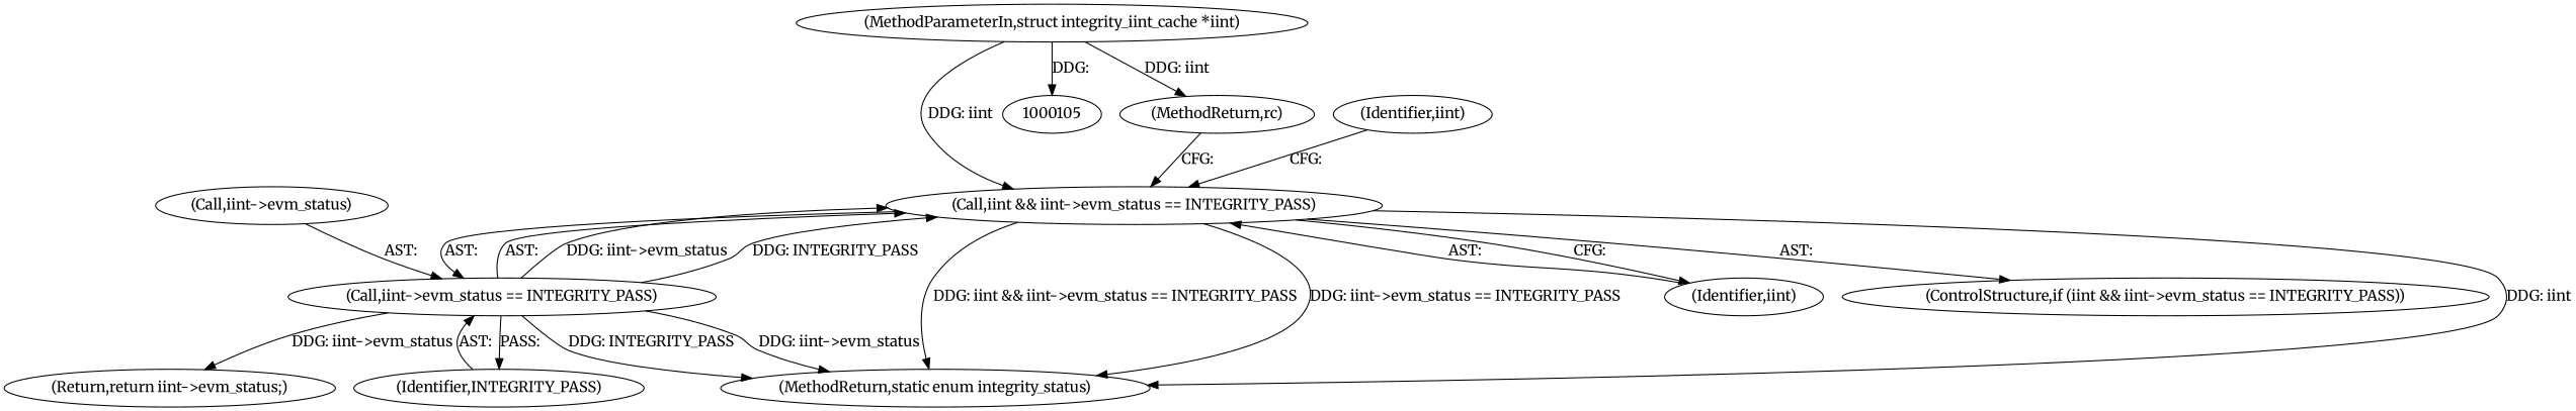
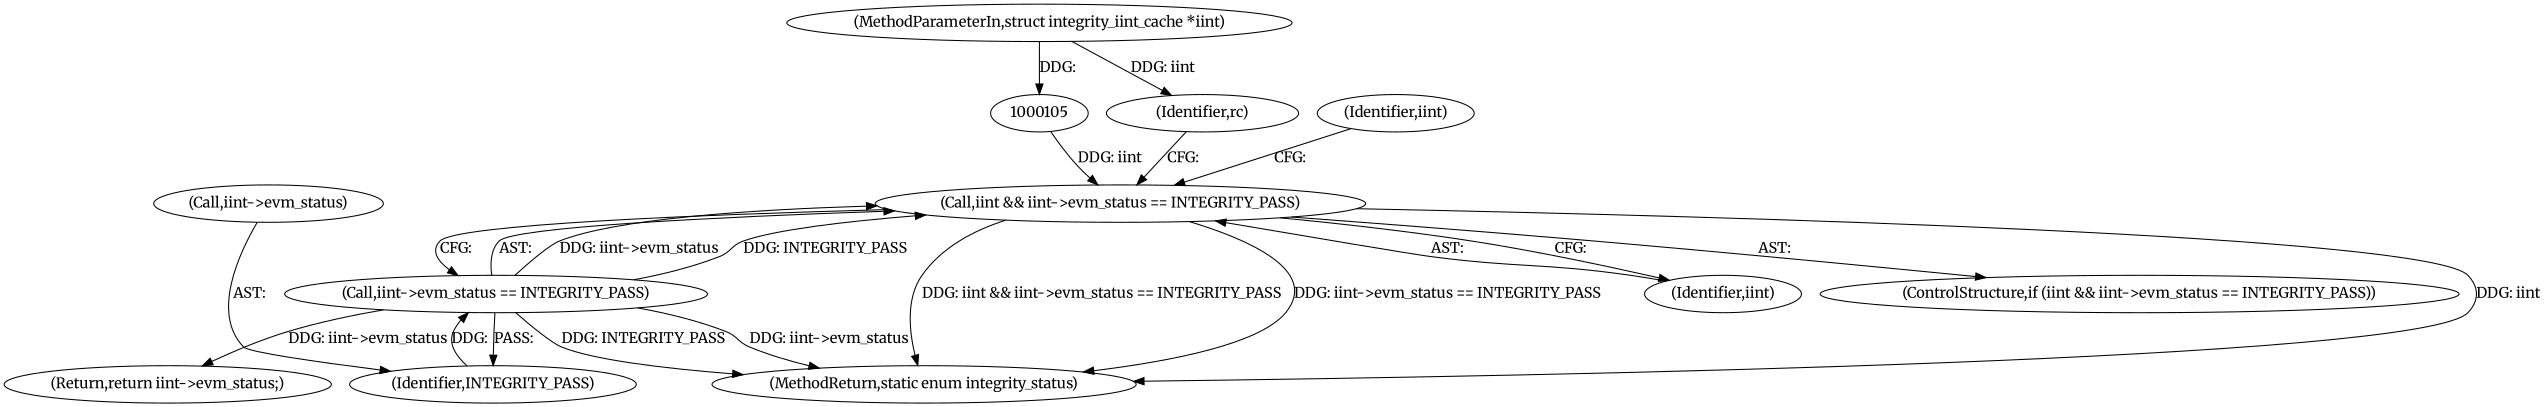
  digraph {
    fontname=Merriweather
    node [fontname=Merriweather]
    edge [fontname=Merriweather]
    n1 [label="(Call,iint && iint->evm_status == INTEGRITY_PASS)"]
    n2 [label="(Call,iint->evm_status == INTEGRITY_PASS)"]
    n3 [label="(Identifier,iint)"]
    n4 [label="(MethodReturn,static enum integrity_status)"]
    n5 [label="(ControlStructure,if (iint && iint->evm_status == INTEGRITY_PASS))"]
    n6 [label="(Return,return iint->evm_status;)"]
    n7 [label="(Identifier,INTEGRITY_PASS)"]
    n8 [label="(MethodParameterIn,struct integrity_iint_cache *iint)"]
    1000105
-   n10 [label="(MethodReturn,rc)"]
+   n10 [label="(Identifier,rc)"]
    n11 [label="(Identifier,iint)"]
    n12 [label="(Call,iint->evm_status)"]
-   n1 -> n2 [label="AST: "]
+   n1 -> n2 [label="CFG: "]
    n1 -> n3 [label="CFG: "]
    n1 -> n4 [label="DDG: iint->evm_status == INTEGRITY_PASS"]
    n1 -> n4 [label="DDG: iint"]
    n1 -> n4 [label="DDG: iint && iint->evm_status == INTEGRITY_PASS"]
    n1 -> n5 [label="AST: "]
    n2 -> n1 [label="AST: "]
    n2 -> n1 [label="DDG: iint->evm_status"]
    n2 -> n1 [label="DDG: INTEGRITY_PASS"]
    n2 -> n4 [label="DDG: INTEGRITY_PASS"]
    n2 -> n4 [label="DDG: iint->evm_status"]
    n2 -> n6 [label="DDG: iint->evm_status"]
    n2 -> n7 [label="PASS: "]
    n3 -> n1 [label="AST: "]
-   n7 -> n2 [label="AST: "]
-   n8 -> n1 [label="DDG: iint"]
+   n7 -> n2 [label="DDG: "]
+   1000105 -> n1 [label="DDG: iint"]
    n8 -> 1000105 [label="DDG: "]
    n8 -> n10 [label="DDG: iint"]
    n10 -> n1 [label="CFG: "]
    n11 -> n1 [label="CFG: "]
-   n12 -> n2 [label="AST: "]
+   n12 -> n7 [label="AST: "]
  }
